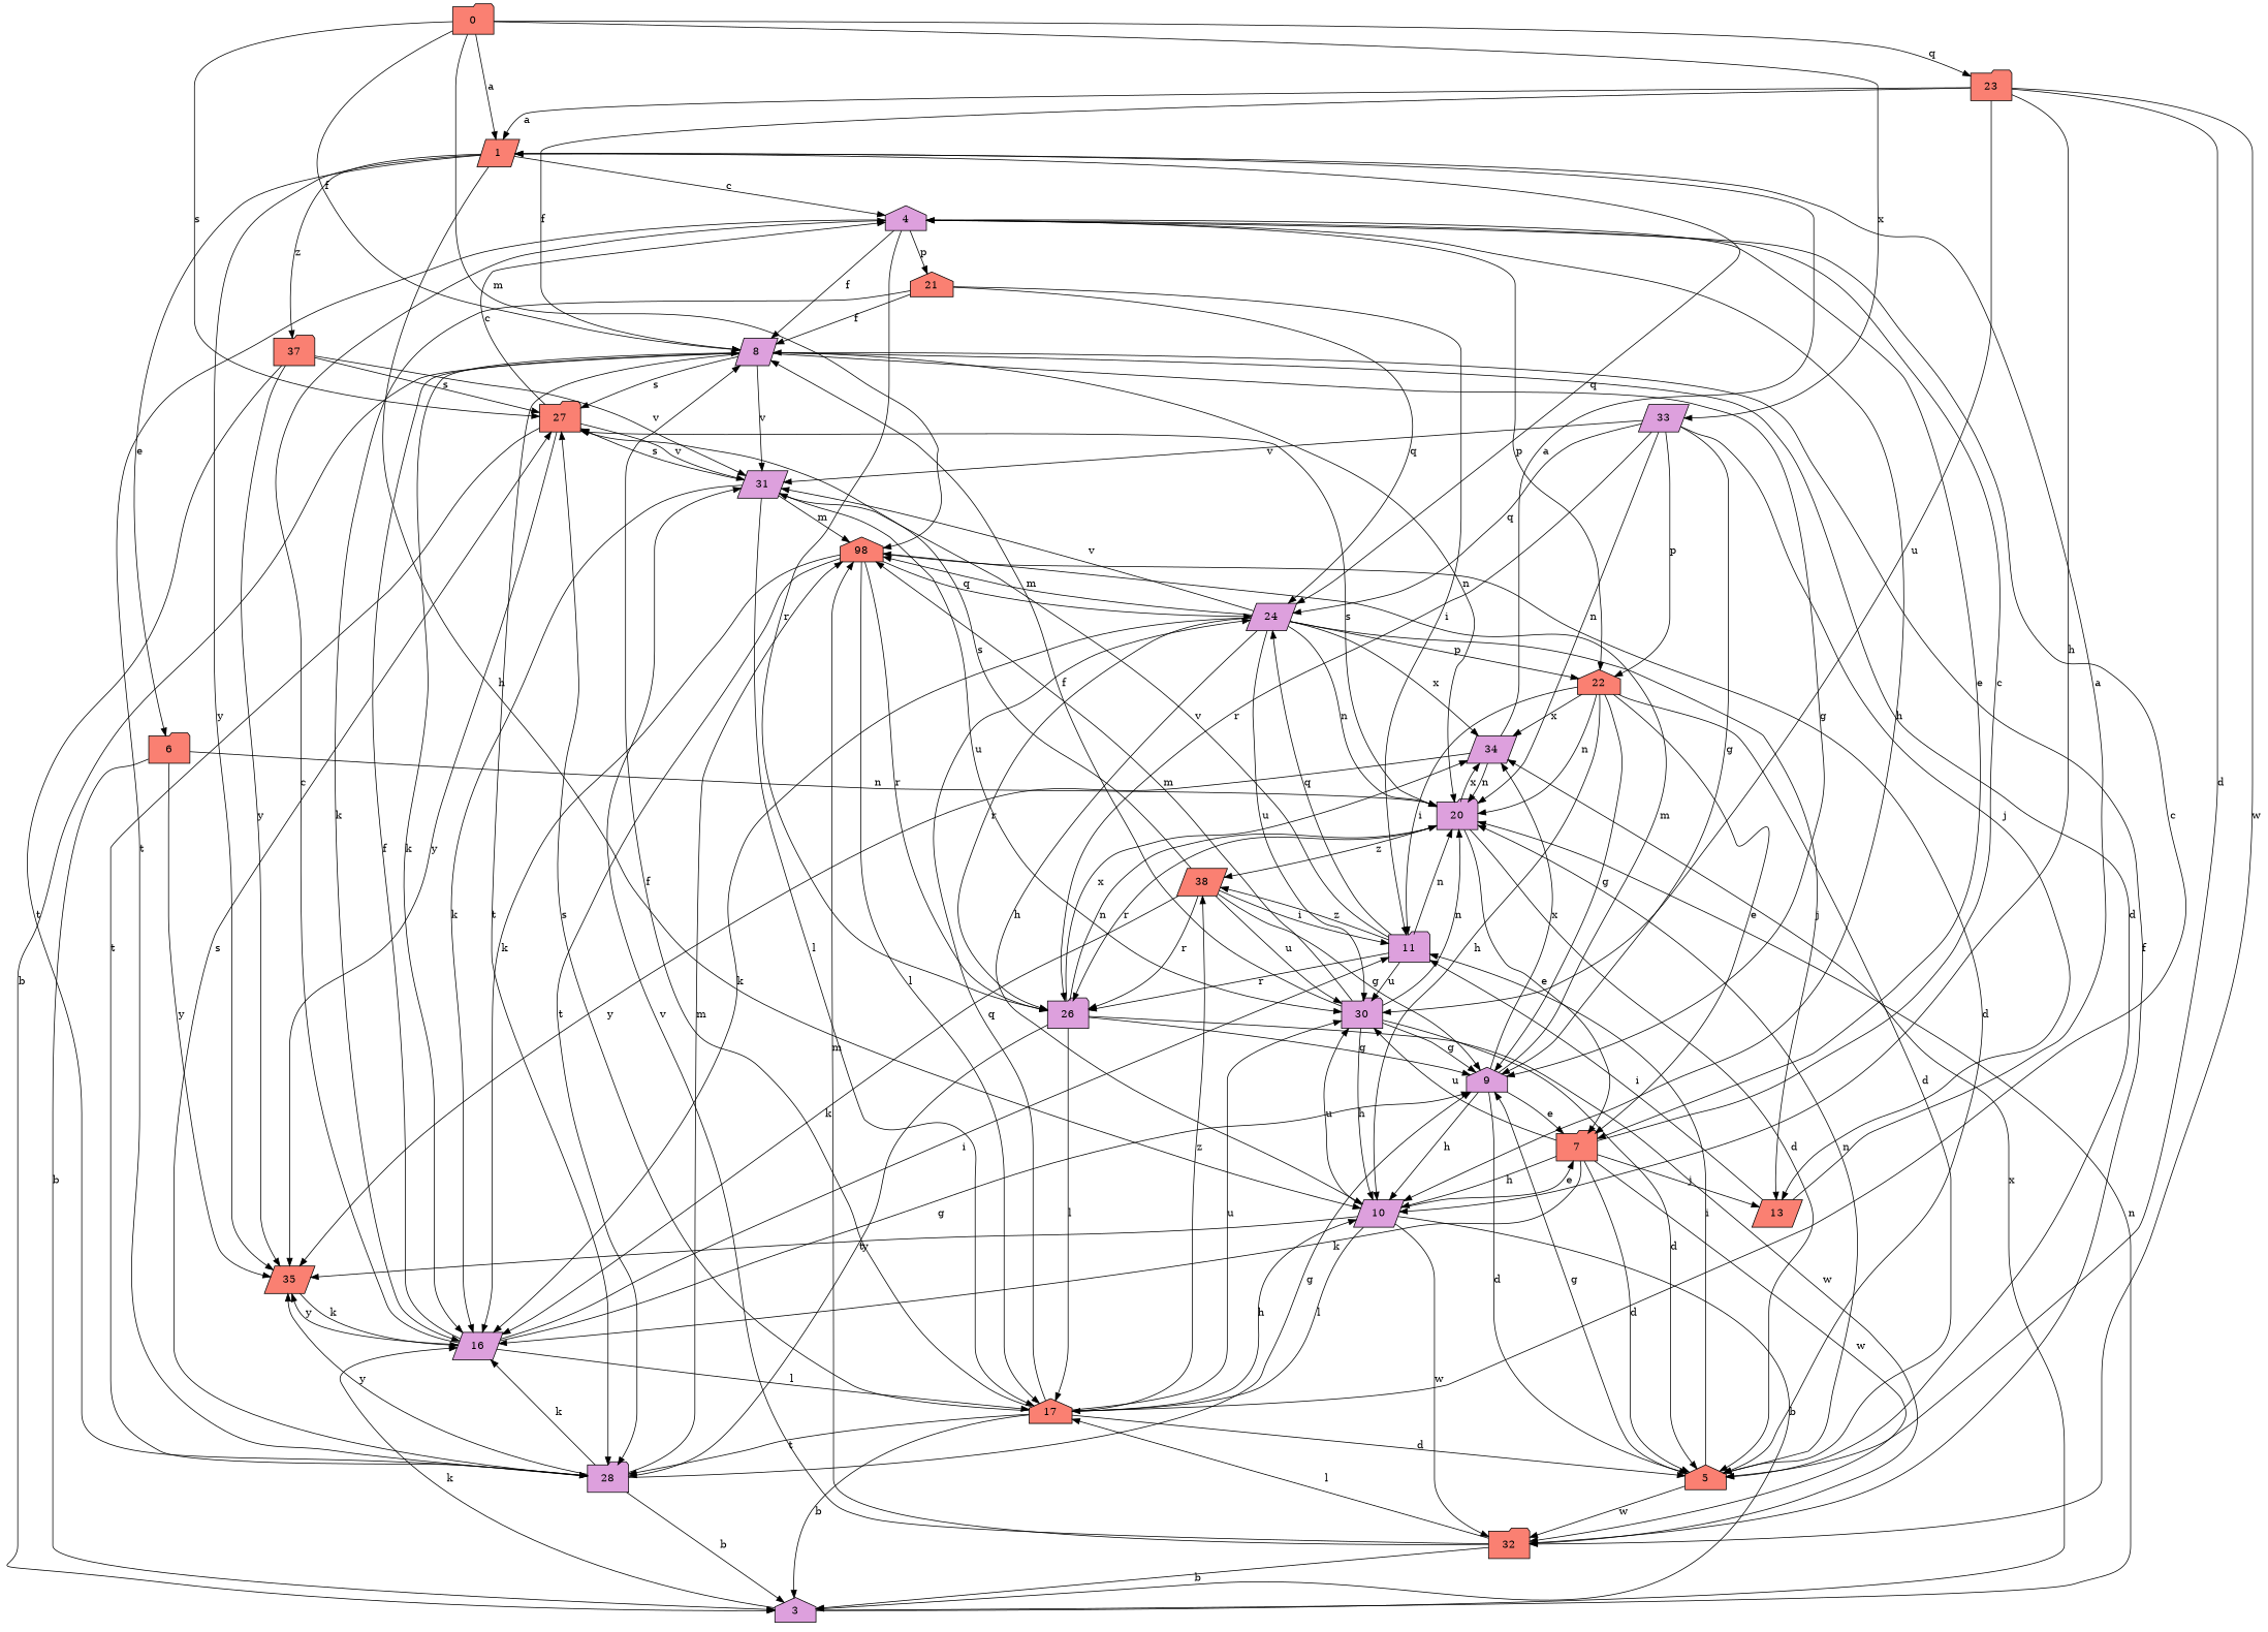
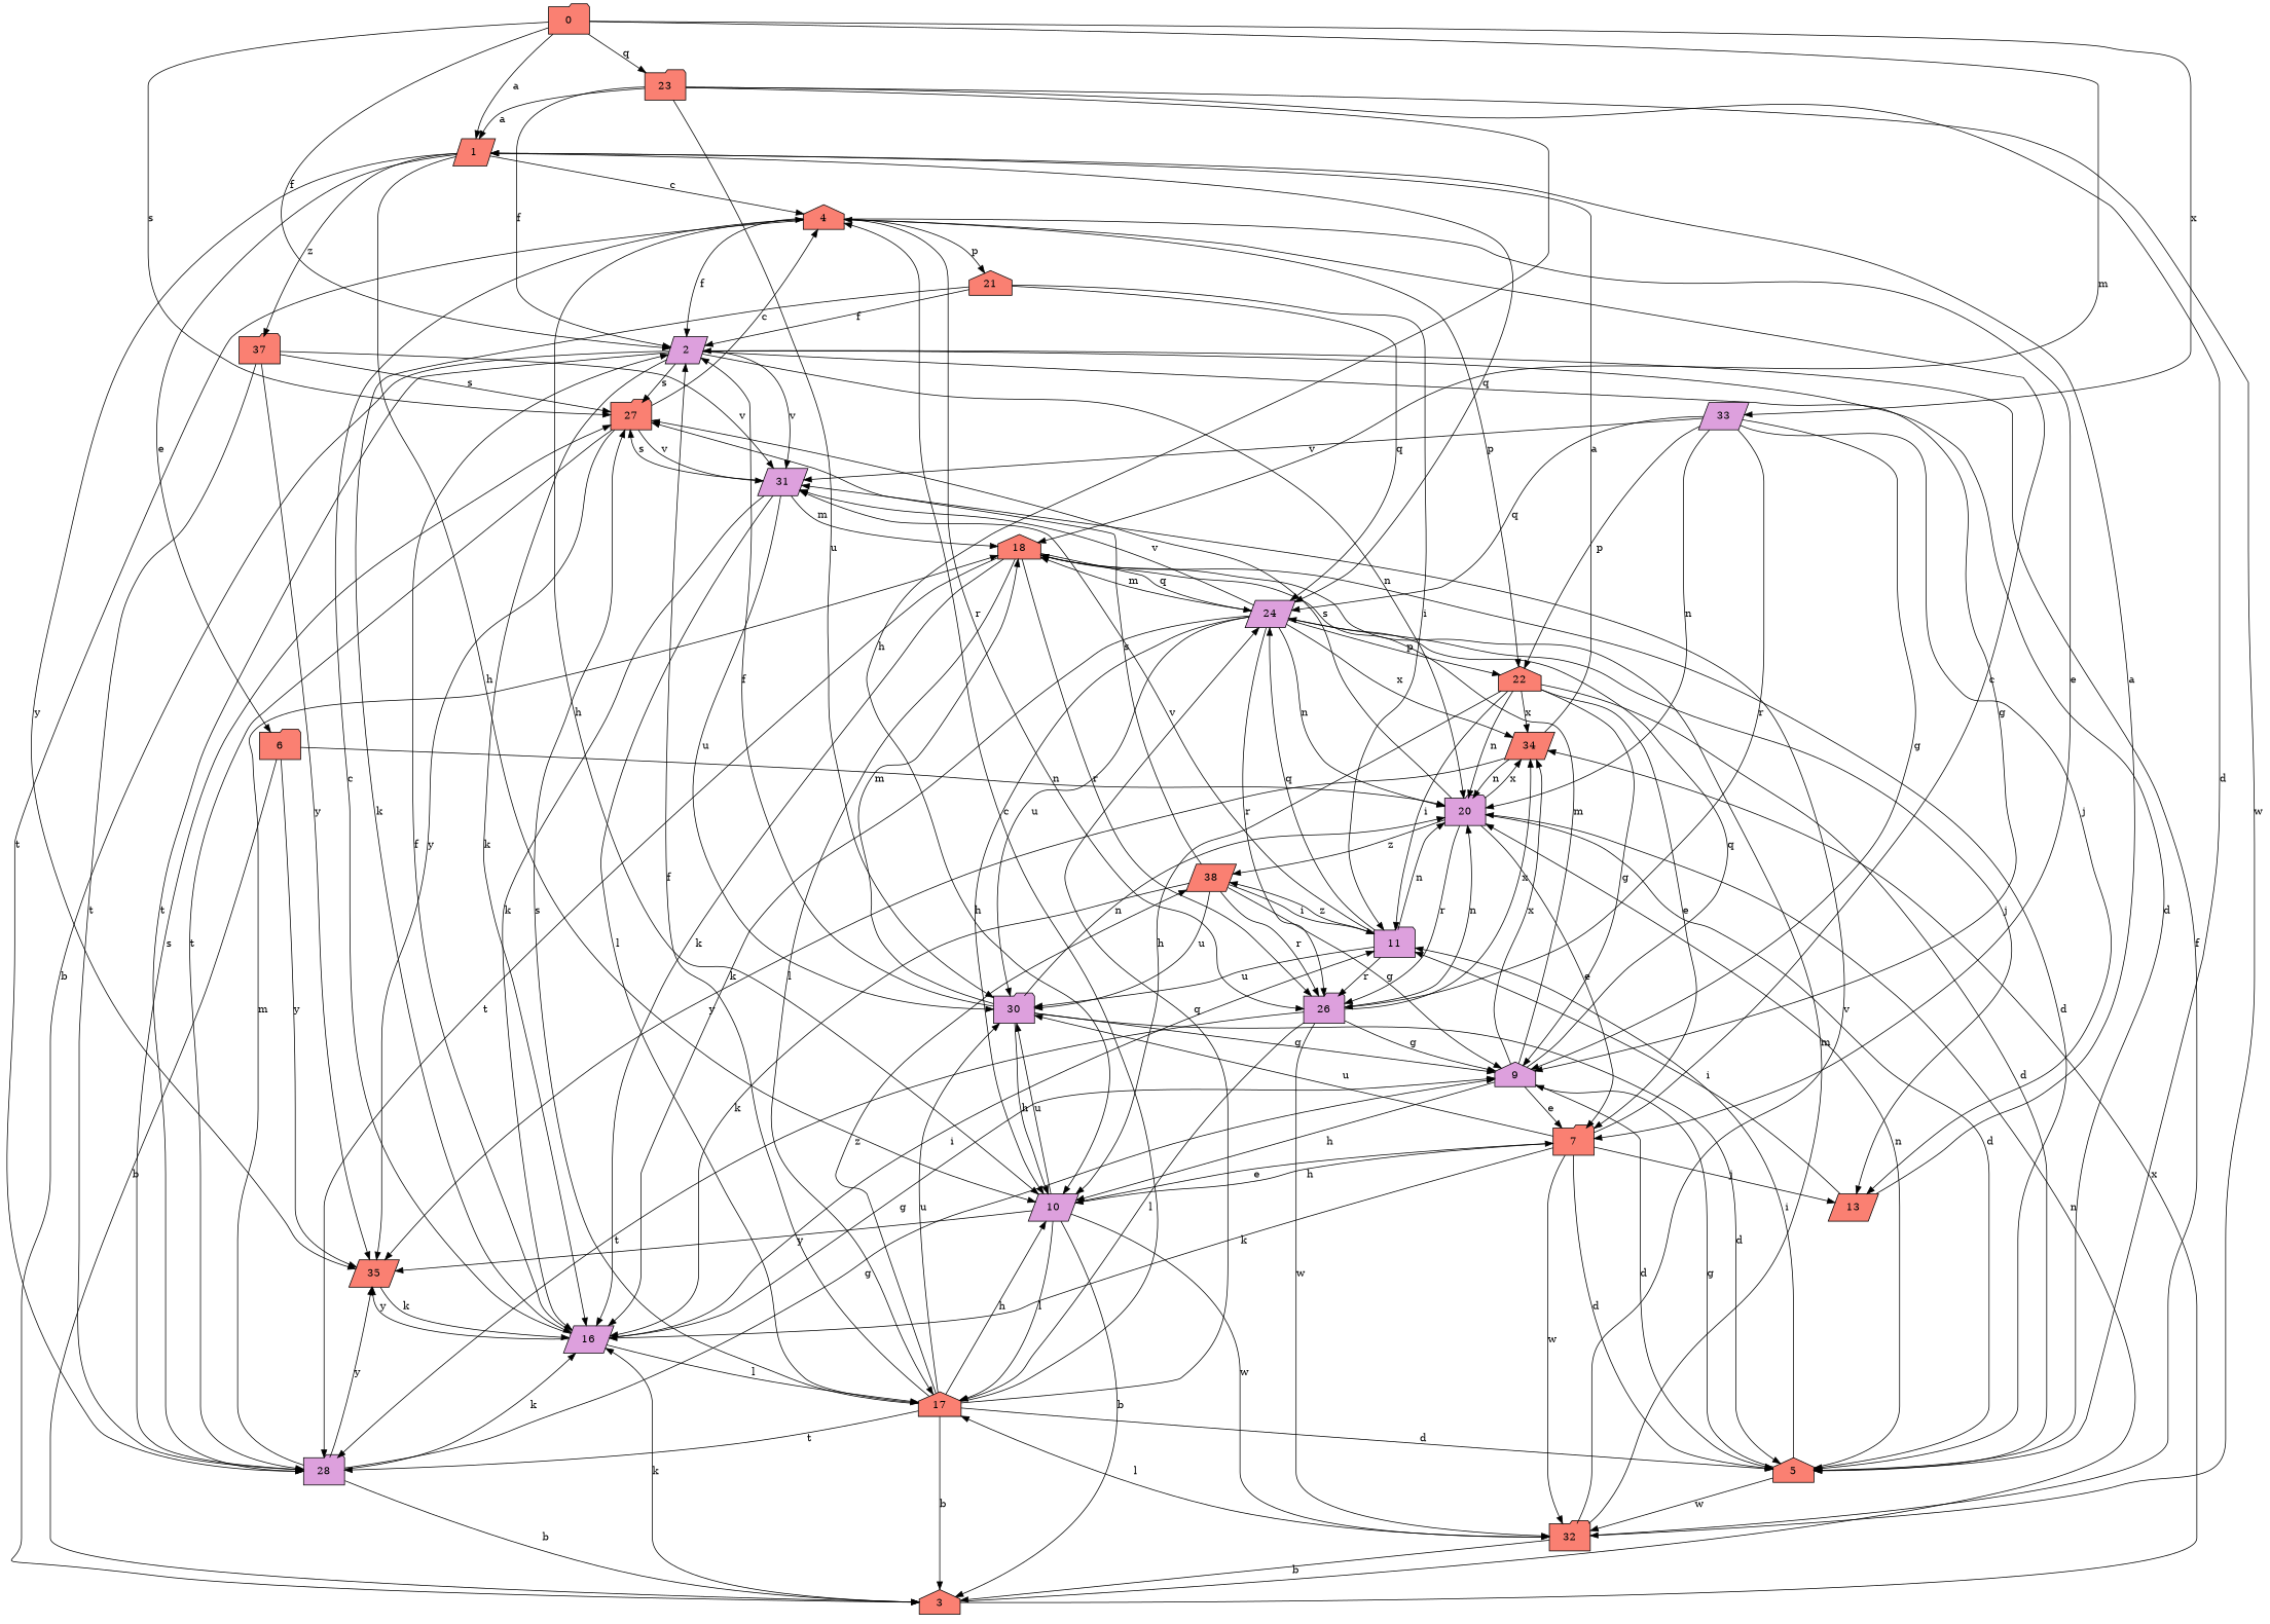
  strict digraph {
    node [fillcolor=salmon shape=folder style=filled]
    1 [shape=parallelogram]
    0
-   8 [fillcolor=plum shape=parallelogram]
-   18 [shape=house label=98]
+   8 [fillcolor=plum shape=parallelogram label=2]
+   18 [shape=house]
    23
    27
    33 [fillcolor=plum shape=parallelogram]
-   4 [fillcolor=plum shape=house]
+   4 [shape=house]
    6
    10 [fillcolor=plum shape=parallelogram]
    24 [fillcolor=plum shape=parallelogram]
    35 [shape=parallelogram]
    37
-   3 [fillcolor=plum shape=house]
+   3 [shape=house]
    16 [fillcolor=plum shape=parallelogram]
    20 [fillcolor=plum]
    28 [fillcolor=plum]
    5 [shape=house]
    9 [fillcolor=plum shape=house]
    31 [fillcolor=plum shape=parallelogram]
    26 [fillcolor=plum]
    17 [shape=house]
    32
    30 [fillcolor=plum]
    22 [shape=house]
    13 [shape=parallelogram]
    7
    21 [shape=house]
-   34 [fillcolor=plum shape=parallelogram]
+   34 [shape=parallelogram]
    11 [fillcolor=plum]
    38 [shape=parallelogram]
    1 -> 4 [label=c]
    1 -> 6 [label=e]
    1 -> 10 [label=h]
    1 -> 24 [label=q]
    1 -> 35 [label=y]
    1 -> 37 [label=z]
    0 -> 1 [label=a]
    0 -> 8 [label=f]
    0 -> 18 [label=m]
    0 -> 23 [label=q]
    0 -> 27 [label=s]
    0 -> 33 [label=x]
    8 -> 27 [label=s]
    8 -> 3 [label=b]
    8 -> 16 [label=k]
    8 -> 20 [label=n]
    8 -> 28 [label=t]
    8 -> 5 [label=d]
    8 -> 9 [label=g]
    8 -> 31 [label=v]
    18 -> 24 [label=q]
    18 -> 16 [label=k]
    18 -> 28 [label=t]
    18 -> 5 [label=d]
    18 -> 26 [label=r]
    18 -> 17 [label=l]
    23 -> 1 [label=a]
    23 -> 8 [label=f]
    23 -> 10 [label=h]
    23 -> 5 [label=d]
    23 -> 32 [label=w]
    23 -> 30 [label=u]
    27 -> 4 [label=c]
    27 -> 35 [label=y]
    27 -> 28 [label=t]
    27 -> 31 [label=v]
    33 -> 24 [label=q]
    33 -> 20 [label=n]
    33 -> 9 [label=g]
    33 -> 31 [label=v]
    33 -> 26 [label=r]
    33 -> 22 [label=p]
    33 -> 13 [label=j]
    4 -> 8 [label=f]
    4 -> 10 [label=h]
    4 -> 28 [label=t]
    4 -> 26 [label=r]
    4 -> 22 [label=p]
    4 -> 7 [label=e]
    4 -> 21 [label=p]
    6 -> 35 [label=y]
    6 -> 3 [label=b]
    6 -> 20 [label=n]
    10 -> 35 [label=y]
    10 -> 3 [label=b]
    10 -> 17 [label=l]
    10 -> 32 [label=w]
    10 -> 30 [label=u]
    10 -> 7 [label=e]
    24 -> 18 [label=m]
    24 -> 10 [label=h]
    24 -> 16 [label=k]
    24 -> 20 [label=n]
    24 -> 31 [label=v]
    24 -> 26 [label=r]
    24 -> 30 [label=u]
    24 -> 22 [label=p]
    24 -> 13 [label=j]
    24 -> 34 [label=x]
    35 -> 16 [label=k]
    37 -> 27 [label=s]
    37 -> 35 [label=y]
    37 -> 28 [label=t]
    37 -> 31 [label=v]
    3 -> 16 [label=k]
    3 -> 20 [label=n]
    3 -> 34 [label=x]
    16 -> 8 [label=f]
    16 -> 4 [label=c]
    16 -> 35 [label=y]
    16 -> 9 [label=g]
    16 -> 17 [label=l]
    16 -> 11 [label=i]
    20 -> 27 [label=s]
    20 -> 5 [label=d]
    20 -> 26 [label=r]
    20 -> 7 [label=e]
    20 -> 34 [label=x]
    20 -> 38 [label=z]
    28 -> 18 [label=m]
    28 -> 27 [label=s]
    28 -> 35 [label=y]
    28 -> 3 [label=b]
    28 -> 16 [label=k]
    28 -> 9 [label=g]
    5 -> 20 [label=n]
    5 -> 9 [label=g]
    5 -> 32 [label=w]
    5 -> 11 [label=i]
    9 -> 18 [label=m]
    9 -> 10 [label=h]
+   9 -> 24 [label=q]
    9 -> 5 [label=d]
    9 -> 7 [label=e]
    9 -> 34 [label=x]
    31 -> 18 [label=m]
    31 -> 27 [label=s]
    31 -> 16 [label=k]
    31 -> 17 [label=l]
    31 -> 30 [label=u]
    26 -> 20 [label=n]
    26 -> 28 [label=t]
    26 -> 9 [label=g]
    26 -> 17 [label=l]
    26 -> 32 [label=w]
    26 -> 34 [label=x]
    17 -> 8 [label=f]
    17 -> 27 [label=s]
    17 -> 4 [label=c]
    17 -> 10 [label=h]
    17 -> 24 [label=q]
    17 -> 3 [label=b]
    17 -> 28 [label=t]
    17 -> 5 [label=d]
    17 -> 30 [label=u]
    17 -> 38 [label=z]
    32 -> 8 [label=f]
    32 -> 18 [label=m]
    32 -> 3 [label=b]
    32 -> 31 [label=v]
    32 -> 17 [label=l]
    30 -> 8 [label=f]
    30 -> 18 [label=m]
    30 -> 10 [label=h]
    30 -> 20 [label=n]
    30 -> 5 [label=d]
    30 -> 9 [label=g]
    22 -> 10 [label=h]
    22 -> 20 [label=n]
    22 -> 5 [label=d]
    22 -> 9 [label=g]
    22 -> 7 [label=e]
    22 -> 34 [label=x]
    22 -> 11 [label=i]
    13 -> 1 [label=a]
    13 -> 11 [label=i]
    7 -> 4 [label=c]
    7 -> 10 [label=h]
    7 -> 16 [label=k]
    7 -> 5 [label=d]
    7 -> 32 [label=w]
    7 -> 30 [label=u]
    7 -> 13 [label=j]
    21 -> 8 [label=f]
    21 -> 24 [label=q]
    21 -> 16 [label=k]
    21 -> 11 [label=i]
    34 -> 1 [label=a]
    34 -> 35 [label=y]
    34 -> 20 [label=n]
    11 -> 24 [label=q]
    11 -> 20 [label=n]
    11 -> 31 [label=v]
    11 -> 26 [label=r]
    11 -> 30 [label=u]
    11 -> 38 [label=z]
    38 -> 27 [label=s]
    38 -> 16 [label=k]
    38 -> 9 [label=g]
    38 -> 26 [label=r]
    38 -> 30 [label=u]
    38 -> 11 [label=i]
  }
